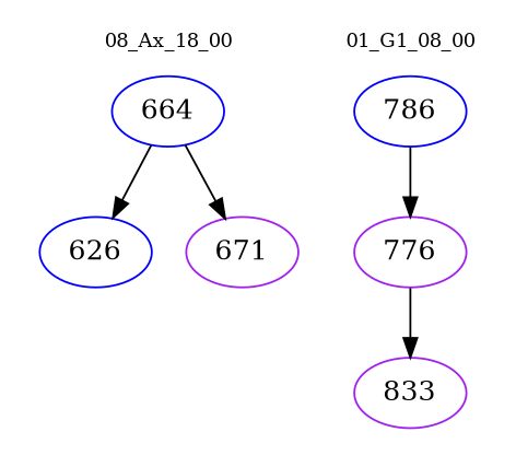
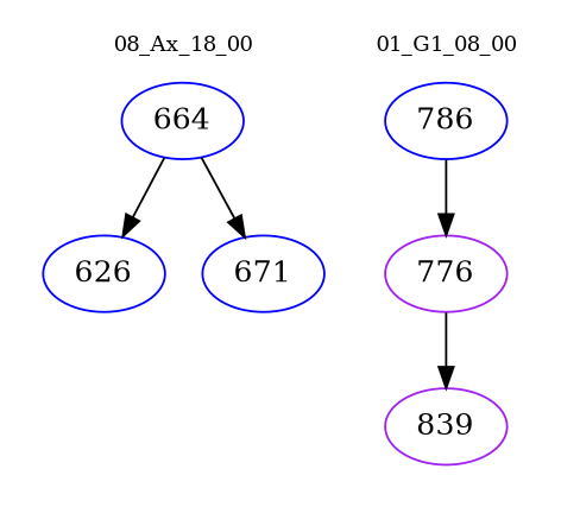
  digraph {
    node [color=blue]
    edge [color=black]
    n1 [label=664]
    n2 [label=626]
-   n3 [color=purple label=671]
+   n3 [label=671]
    n4 [label=786]
    n5 [color=purple label=776]
-   n6 [color=purple label=833]
+   n6 [color=purple label=839]
    subgraph cluster_1 {
      color=white
      fontsize=10
      label="08_Ax_18_00"
      n1
      n2
      n3
    }
    subgraph cluster_2 {
      color=white
      fontsize=10
      label="01_G1_08_00"
      n4
      n5
      n6
    }
    n1 -> n2
    n1 -> n3
    n4 -> n5
    n5 -> n6
  }
